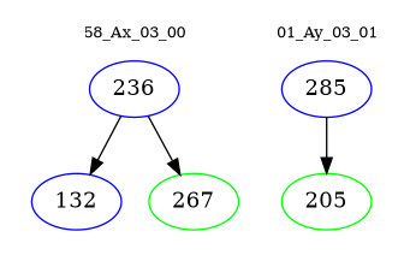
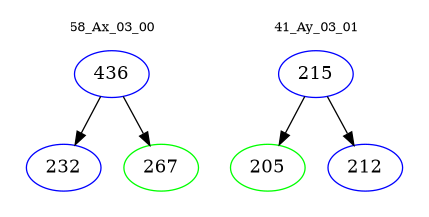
  digraph {
    node [color=blue]
    edge [color=black]
-   n1 [label=236]
-   n2 [label=132]
+   n1 [label=436]
+   n2 [label=232]
    n3 [color=green label=267]
-   n4 [label=285]
+   n4 [label=215]
    n5 [color=green label=205]
+   n6 [label=212]
    subgraph cluster_1 {
      color=white
      fontsize=10
      label="58_Ax_03_00"
      n1
      n2
      n3
    }
    subgraph cluster_2 {
      color=white
      fontsize=10
-     label="01_Ay_03_01"
+     label="41_Ay_03_01"
      n4
      n5
+     n6
    }
    n1 -> n2
    n1 -> n3
    n4 -> n5
+   n4 -> n6
  }
